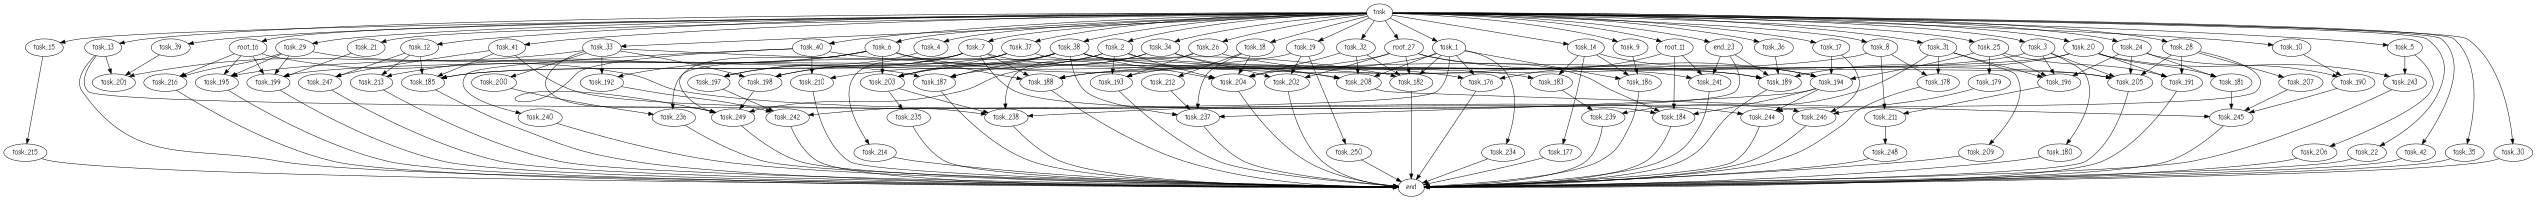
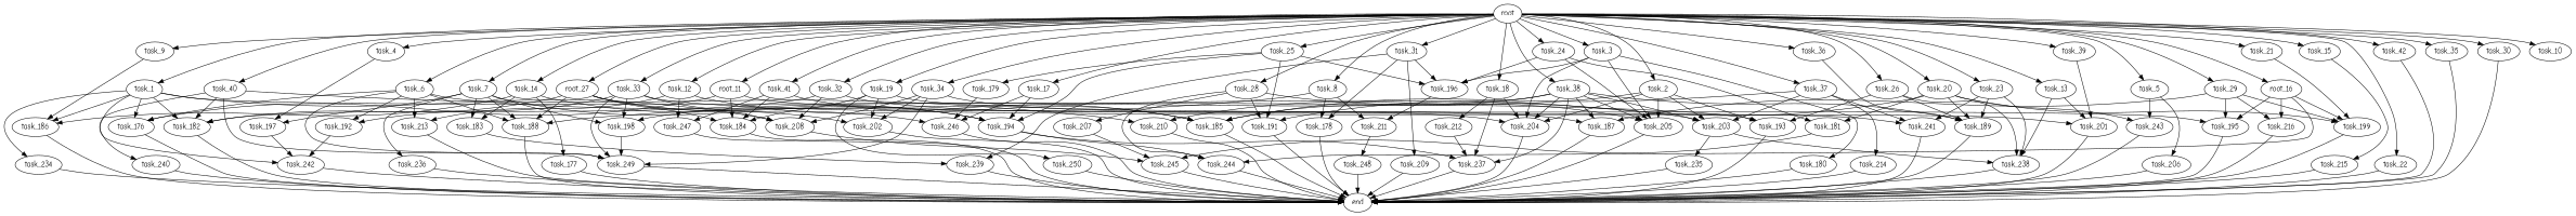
  digraph {
    fontname="Comic Neue"
    node [fontname="Comic Neue"]
    edge [fontname="Comic Neue"]
    task_208
    task_245
    end
    task_9
    task_186
    task_191
    task_247
    task_181
    n9 [label=root_27]
    task_182
    task_188
    task_202
    task_184
    task_194
    task_244
    task_237
    task_198
    task_249
    task_4
    task_197
    task_242
    task_2
    task_210
    task_193
    task_205
    task_204
    task_203
    task_238
    task_235
    task_13
    task_201
    task_207
    task_41
    task_185
    task_177
    task_6
    task_192
    task_176
    task_213
    task_32
    task_216
    task_241
    task_33
-   task_200
    task_236
    task_183
    task_239
    task_31
    task_209
    task_196
    task_178
    task_211
    task_179
    task_246
    task_36
    task_189
    n57 [label=root_16]
    task_199
    task_195
    task_243
    task_40
    task_240
    task_15
    task_215
    task_10
-   task_190
    task_29
    task_187
    task_250
    task_26
    task_25
    task_180
    task_18
    task_212
    task_12
    task_14
    task_21
    task_37
    task_214
-   task_23 [label=end_23]
-   root [label=task]
+   task_23
+   root
    task_5
    n83 [label=root_11]
    task_3
    task_19
    task_39
    task_22
    task_7
    task_28
    task_34
    task_17
    task_20
    task_1
    task_42
    task_35
    task_30
    task_38
    task_24
    task_8
    task_206
    task_234
    task_248
    task_208 -> task_245
    task_245 -> end
    task_9 -> task_186
    task_186 -> end
    task_191 -> end
    task_247 -> end
    task_181 -> task_245
    n9 -> task_182
    n9 -> task_188
    n9 -> task_202
    n9 -> task_184
    n9 -> task_194
    task_182 -> end
    task_188 -> end
    task_202 -> end
    task_184 -> end
    task_194 -> task_244
    task_194 -> task_237
    task_244 -> end
    task_237 -> end
    task_198 -> task_249
    task_249 -> end
    task_4 -> task_197
    task_197 -> task_242
    task_242 -> end
    task_2 -> task_210
    task_2 -> task_193
    task_2 -> task_205
    task_2 -> task_204
    task_2 -> task_203
    task_210 -> end
    task_193 -> end
    task_205 -> end
    task_204 -> end
    task_203 -> task_238
    task_203 -> task_235
    task_238 -> end
    task_235 -> end
    task_13 -> task_238
    task_13 -> task_201
-   task_13 -> end
+   task_201 -> end
    task_207 -> task_245
    task_41 -> task_247
    task_41 -> task_184
    task_41 -> task_185
    task_185 -> end
    task_177 -> end
    task_6 -> task_188
    task_6 -> task_249
    task_6 -> task_203
    task_6 -> task_192
    task_6 -> task_176
    task_6 -> task_213
    task_192 -> task_242
    task_176 -> end
    task_213 -> end
    task_32 -> task_208
    task_32 -> task_182
    task_32 -> task_204
    task_216 -> end
    task_241 -> end
    task_33 -> task_208
    task_33 -> task_198
    task_33 -> task_249
    task_33 -> task_201
    task_33 -> task_192
-   task_33 -> task_200
-   task_200 -> task_236
    task_236 -> end
    task_183 -> task_239
    task_239 -> end
    task_31 -> task_239
    task_31 -> task_209
    task_31 -> task_196
    task_31 -> task_178
    task_209 -> end
    task_196 -> task_211
    task_178 -> end
    task_211 -> task_248
    task_179 -> task_246
    task_246 -> end
    task_36 -> task_189
    task_189 -> end
    n57 -> task_244
    n57 -> task_216
    n57 -> task_199
    n57 -> task_195
    task_199 -> end
    task_195 -> end
    task_243 -> end
    task_40 -> task_182
    task_40 -> task_249
    task_40 -> task_210
    task_40 -> task_240
    task_240 -> end
    task_15 -> task_215
    task_215 -> end
-   task_10 -> task_190
-   task_190 -> task_245
    task_29 -> task_216
    task_29 -> task_199
    task_29 -> task_195
    task_29 -> task_187
    task_187 -> end
    task_250 -> end
    task_26 -> task_193
    task_26 -> task_238
    task_26 -> task_189
    task_25 -> task_191
    task_25 -> task_194
    task_25 -> task_196
    task_25 -> task_179
    task_180 -> end
    task_18 -> task_237
    task_18 -> task_204
    task_18 -> task_212
    task_212 -> task_237
    task_12 -> task_247
    task_12 -> task_185
    task_12 -> task_213
    task_14 -> task_186
    task_14 -> task_194
    task_14 -> task_177
    task_14 -> task_183
    task_21 -> task_199
    task_37 -> task_203
    task_37 -> task_185
    task_37 -> task_241
    task_37 -> task_214
    task_214 -> end
    task_23 -> task_238
    task_23 -> task_241
    task_23 -> task_189
    root -> task_9
    root -> n9
    root -> task_4
    root -> task_2
    root -> task_13
    root -> task_41
    root -> task_6
    root -> task_32
    root -> task_33
    root -> task_31
    root -> task_36
    root -> n57
    root -> task_40
    root -> task_15
    root -> task_10
    root -> task_29
    root -> task_26
    root -> task_25
    root -> task_18
    root -> task_12
    root -> task_14
    root -> task_21
    root -> task_37
    root -> task_23
    root -> task_5
    root -> n83
    root -> task_3
    root -> task_19
    root -> task_39
    root -> task_22
    root -> task_7
    root -> task_28
    root -> task_34
    root -> task_17
    root -> task_20
    root -> task_1
    root -> task_42
    root -> task_35
    root -> task_30
    root -> task_38
    root -> task_24
    root -> task_8
    task_5 -> task_243
    task_5 -> task_206
    n83 -> task_184
    n83 -> task_176
    n83 -> task_241
    task_3 -> task_205
    task_3 -> task_204
    task_3 -> task_196
    task_3 -> task_180
    task_19 -> task_202
-   task_194 -> task_184
+   task_19 -> task_184
    task_19 -> task_195
    task_19 -> task_250
    task_39 -> task_201
    task_22 -> end
    task_7 -> task_188
    task_7 -> task_198
    task_7 -> task_197
    task_7 -> task_236
    task_7 -> task_183
    task_7 -> task_246
    task_28 -> task_191
    task_28 -> task_244
    task_28 -> task_205
    task_28 -> task_207
    task_34 -> task_208
    task_34 -> task_202
    task_34 -> task_249
    task_34 -> task_187
    task_17 -> task_194
    task_17 -> task_246
    task_20 -> task_191
    task_20 -> task_181
    task_20 -> task_189
    task_20 -> task_199
    task_20 -> task_243
    task_1 -> task_208
    task_1 -> task_186
    task_1 -> task_182
    task_1 -> task_242
    task_1 -> task_193
    task_1 -> task_176
    task_1 -> task_234
    task_42 -> end
    task_35 -> end
    task_30 -> end
    task_38 -> task_237
    task_38 -> task_198
    task_38 -> task_205
    task_38 -> task_204
    task_38 -> task_203
    task_38 -> task_185
    task_38 -> task_189
    task_38 -> task_187
    task_24 -> task_181
    task_24 -> task_205
    task_24 -> task_196
-   task_24 -> task_190
    task_8 -> task_188
    task_8 -> task_178
    task_8 -> task_211
    task_206 -> end
    task_234 -> end
    task_248 -> end
  }
